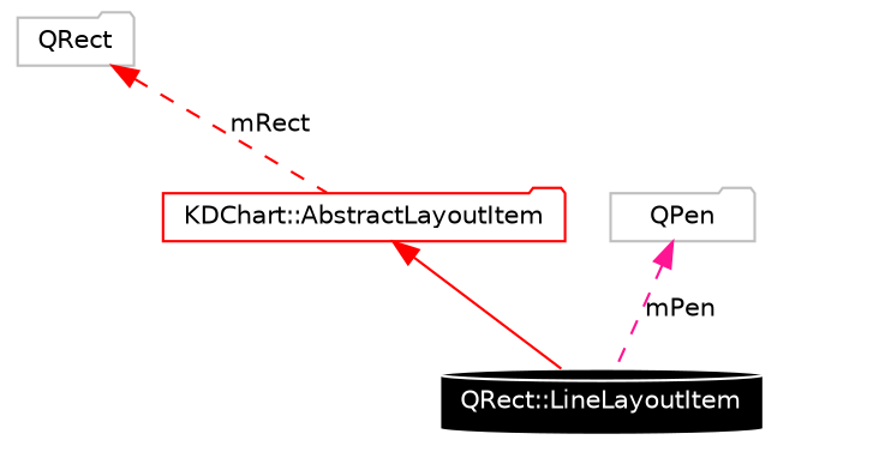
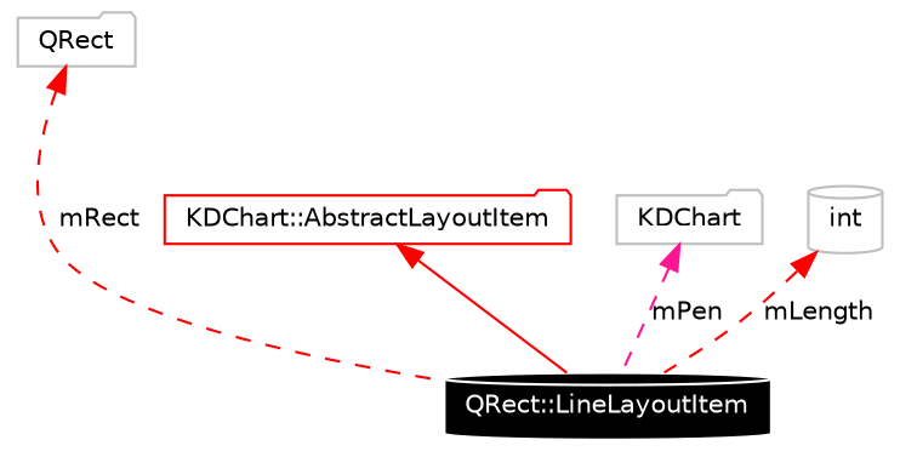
  digraph {
    node [color=grey75 fontname=Helvetica fontsize=10 shape=folder]
    edge [color=red dir=back fontname=Helvetica fontsize=10 labelfontname=Helvetica labelfontsize=10 style=dashed]
    n1 [color=white fillcolor=black fontcolor=white height=0.2 label="QRect::LineLayoutItem" shape=cylinder style=filled width=0.4]
    n2 [color=red height=0.2 label="KDChart::AbstractLayoutItem" width=0.4]
-   n3 [height=0.2 label=QPen width=0.4]
+   n3 [height=0.2 label=KDChart width=0.4]
+   n4 [height=0.2 label=int shape=cylinder width=0.4]
    n5 [height=0.2 label=QRect width=0.4]
    n2 -> n1 [style=solid]
    n3 -> n1 [color=deeppink label=mPen]
-   n5 -> n2 [label=mRect]
+   n4 -> n1 [label=mLength]
+   n5 -> n1 [label=mRect]
  }
